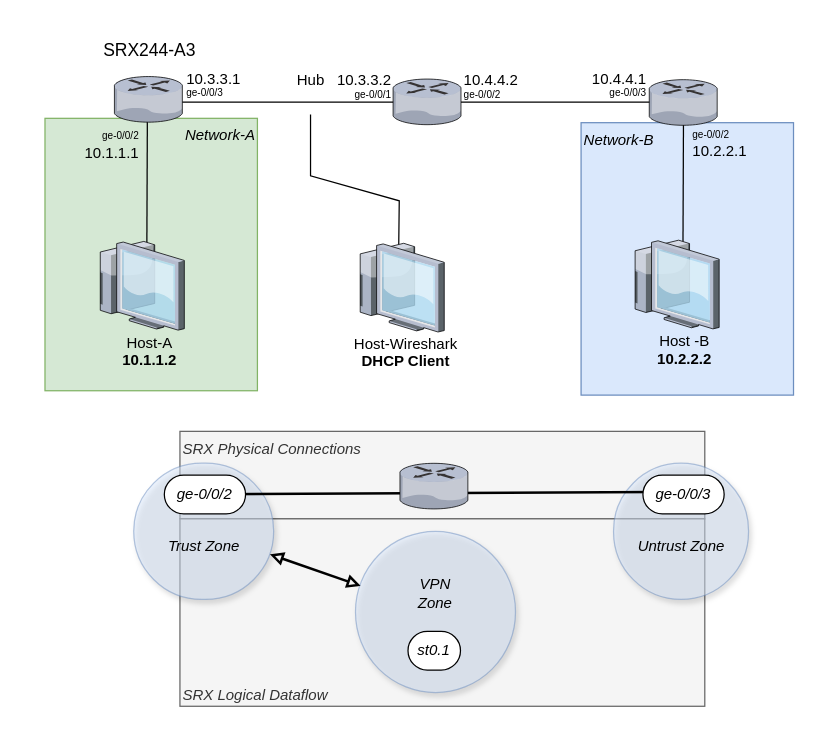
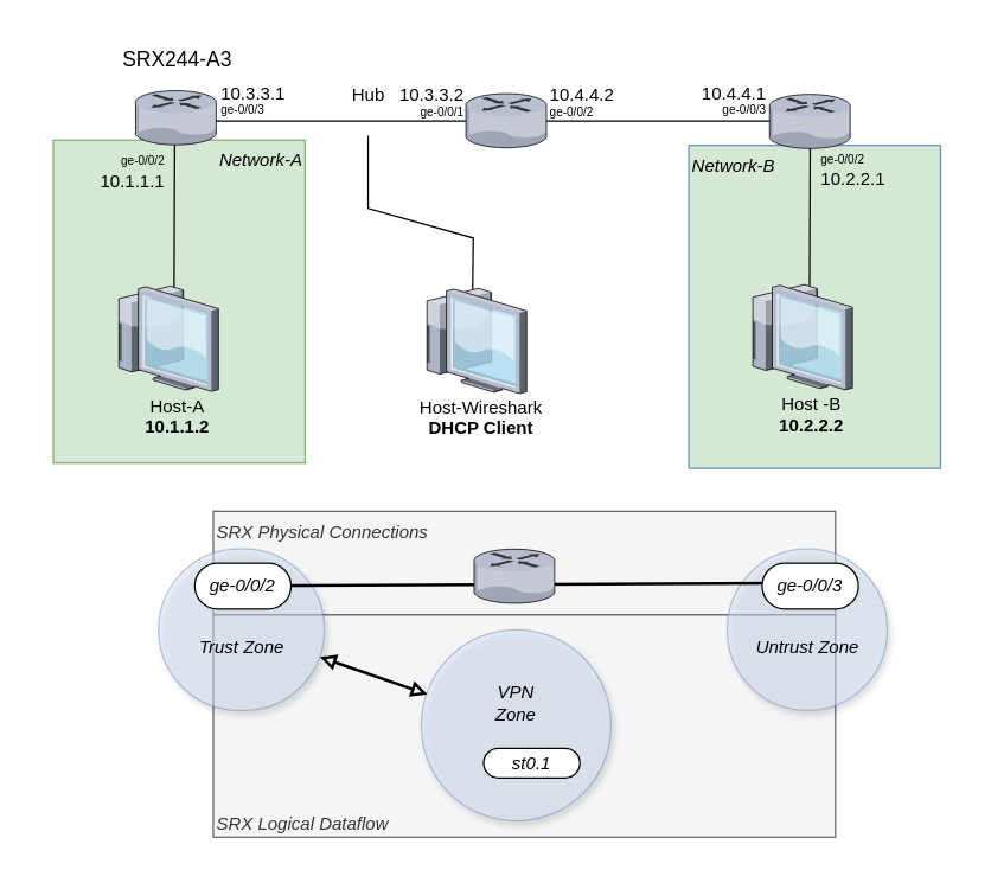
  <mxCell id="0" />
  <mxCell id="1" parent="0" />
  <mxCell id="2" value="SRX Physical Connections" style="rounded=0;whiteSpace=wrap;html=1;align=left;fillColor=#f5f5f5;verticalAlign=top;strokeColor=#666666;fontStyle=2;fontColor=#333333;" parent="1" vertex="1"><mxGeometry x="143.5" y="344.5" width="420" height="70" as="geometry" /></mxCell>
  <mxCell id="3" value="SRX Logical Dataflow" style="rounded=0;whiteSpace=wrap;html=1;align=left;fillColor=#f5f5f5;verticalAlign=bottom;strokeColor=#666666;fontStyle=2;fontColor=#333333;" parent="1" vertex="1"><mxGeometry x="143.5" y="414.5" width="420" height="150" as="geometry" /></mxCell>
  <mxCell id="4" value="Trust Zone" style="rounded=1;whiteSpace=wrap;html=1;align=center;fillColor=#dae8fc;verticalAlign=middle;strokeColor=#6c8ebf;fontStyle=2;comic=0;glass=0;shadow=1;arcSize=50;opacity=50;spacingTop=25;" parent="1" vertex="1"><mxGeometry x="106.5" y="370" width="112" height="109" as="geometry" /></mxCell>
  <mxCell id="5" value="Network-A" style="rounded=0;whiteSpace=wrap;html=1;align=right;fillColor=#d5e8d4;verticalAlign=top;strokeColor=#82b366;fontStyle=2" parent="1" vertex="1"><mxGeometry x="35.5" y="94" width="170" height="218" as="geometry" /></mxCell>
- <mxCell id="6" value="Network-B" style="rounded=0;whiteSpace=wrap;html=1;align=left;fillColor=#dae8fc;verticalAlign=top;strokeColor=#6c8ebf;fontStyle=2" parent="1" vertex="1"><mxGeometry x="464.5" y="97.5" width="170" height="218" as="geometry" /></mxCell>
+ <mxCell id="6" value="Network-B" style="rounded=0;whiteSpace=wrap;html=1;align=left;fillColor=#d5e8d4;verticalAlign=top;strokeColor=#6c8ebf;fontStyle=2;" parent="1" vertex="1"><mxGeometry x="464.5" y="97.5" width="170" height="218" as="geometry" /></mxCell>
  <mxCell id="7" style="edgeStyle=none;rounded=0;html=1;jettySize=auto;orthogonalLoop=1;endArrow=none;endFill=0;" parent="1" edge="1"><mxGeometry relative="1" as="geometry"><mxPoint x="248" y="91" as="sourcePoint" /><mxPoint x="318.5" y="203" as="targetPoint" /><Array as="points"><mxPoint x="248" y="140" /><mxPoint x="319" y="160" /></Array></mxGeometry></mxCell>
  <mxCell id="8" style="edgeStyle=none;rounded=0;html=1;jettySize=auto;orthogonalLoop=1;endArrow=none;endFill=0;" parent="1" edge="1"><mxGeometry relative="1" as="geometry"><mxPoint x="117.5" y="73" as="sourcePoint" /><mxPoint x="117" y="200.5" as="targetPoint" /></mxGeometry></mxCell>
  <mxCell id="9" style="edgeStyle=none;rounded=0;html=1;jettySize=auto;orthogonalLoop=1;endArrow=none;endFill=0;" parent="1" edge="1"><mxGeometry relative="1" as="geometry"><mxPoint x="126.5" y="81" as="sourcePoint" /><mxPoint x="541.5" y="81" as="targetPoint" /></mxGeometry></mxCell>
  <mxCell id="10" value="" style="group" parent="1" vertex="1" connectable="0"><mxGeometry x="20.5" y="20.571" width="243.5" height="105" as="geometry" /></mxCell>
  <mxCell id="11" value="&lt;div align=&quot;right&quot;&gt;&lt;div align=&quot;right&quot;&gt;&lt;font style=&quot;font-size: 8px&quot;&gt;ge-0/0/2&lt;/font&gt;&lt;/div&gt;&lt;/div&gt;10.1.1.1" style="text;html=1;resizable=0;points=[];autosize=1;align=right;verticalAlign=bottom;spacingTop=-4;" parent="10" vertex="1"><mxGeometry x="31.5" y="80" width="60" height="30" as="geometry" /></mxCell>
  <mxCell id="12" value="" style="verticalLabelPosition=bottom;aspect=fixed;html=1;verticalAlign=top;strokeColor=none;align=center;outlineConnect=0;shape=mxgraph.citrix.router;" parent="10" vertex="1"><mxGeometry x="70.5" y="40" width="55" height="36.5" as="geometry" /></mxCell>
  <mxCell id="13" value="&lt;div&gt;&lt;font style=&quot;font-size: 14px&quot;&gt;SRX244-A3&lt;/font&gt;&lt;/div&gt;" style="text;html=1;resizable=0;points=[];autosize=1;align=center;verticalAlign=top;spacingTop=-4;" parent="10" vertex="1"><mxGeometry x="53" y="8.5" width="90" height="20" as="geometry" /></mxCell>
  <mxCell id="14" value="&lt;div align=&quot;left&quot;&gt;10.3.3.1&lt;br&gt;&lt;/div&gt;&lt;div style=&quot;font-size: 8px&quot; align=&quot;left&quot;&gt;ge-0/0/3&lt;/div&gt;" style="text;html=1;resizable=0;points=[];autosize=1;align=left;verticalAlign=bottom;spacingTop=-4;" parent="10" vertex="1"><mxGeometry x="126" y="31" width="60" height="30" as="geometry" /></mxCell>
  <mxCell id="15" value="Hub" style="shape=image;html=1;verticalAlign=top;verticalLabelPosition=bottom;labelBackgroundColor=#ffffff;imageAspect=0;aspect=fixed;image=https://cdn1.iconfinder.com/data/icons/Momentum_MatteEntireSet/32/network-hub.png;spacingTop=-50;" parent="10" vertex="1"><mxGeometry x="211.5" y="47.429" width="32" height="32" as="geometry" /></mxCell>
  <mxCell id="16" value="" style="group" parent="1" vertex="1" connectable="0"><mxGeometry x="448.5" y="23.071" width="198" height="106.5" as="geometry" /></mxCell>
  <mxCell id="17" style="edgeStyle=none;rounded=0;html=1;jettySize=auto;orthogonalLoop=1;endArrow=none;endFill=0;" parent="16" edge="1"><mxGeometry relative="1" as="geometry"><mxPoint x="98" y="58.429" as="sourcePoint" /><mxPoint x="97.5" y="185.929" as="targetPoint" /></mxGeometry></mxCell>
  <mxCell id="18" value="&lt;div align=&quot;left&quot;&gt;&lt;div&gt;&lt;font style=&quot;font-size: 8px&quot;&gt;ge-0/0/2&lt;/font&gt;&lt;/div&gt;&lt;/div&gt;&lt;div align=&quot;left&quot;&gt;10.2.2.1&lt;/div&gt;" style="text;html=1;resizable=0;points=[];autosize=1;align=left;verticalAlign=bottom;spacingTop=-4;" parent="16" vertex="1"><mxGeometry x="103" y="76.5" width="60" height="30" as="geometry" /></mxCell>
  <mxCell id="19" value="" style="verticalLabelPosition=bottom;aspect=fixed;html=1;verticalAlign=top;strokeColor=none;align=center;outlineConnect=0;shape=mxgraph.citrix.router;" parent="16" vertex="1"><mxGeometry x="70.5" y="40" width="55" height="36.5" as="geometry" /></mxCell>
  <mxCell id="20" value="&lt;div align=&quot;right&quot;&gt;10.4.4.1&lt;br&gt;&lt;/div&gt;&lt;div style=&quot;font-size: 8px&quot; align=&quot;right&quot;&gt;ge-0/0/3&lt;/div&gt;" style="text;html=1;resizable=0;points=[];autosize=1;align=right;verticalAlign=bottom;spacingTop=-4;" parent="16" vertex="1"><mxGeometry x="9.5" y="29" width="60" height="30" as="geometry" /></mxCell>
  <mxCell id="21" value="" style="group" parent="1" vertex="1" connectable="0"><mxGeometry x="504" y="191.5" width="85.5" height="111" as="geometry" /></mxCell>
  <mxCell id="22" value="" style="verticalLabelPosition=bottom;aspect=fixed;html=1;verticalAlign=top;strokeColor=none;align=center;outlineConnect=0;shape=mxgraph.citrix.thin_client;" parent="21" vertex="1"><mxGeometry width="71" height="71" as="geometry" /></mxCell>
  <mxCell id="23" value="&lt;div align=&quot;center&quot;&gt;Host -B&lt;br&gt;&lt;/div&gt;&lt;div align=&quot;center&quot;&gt;&lt;b&gt;10.2.2.2&lt;/b&gt;&lt;br&gt;&lt;/div&gt;&lt;div align=&quot;center&quot;&gt;&lt;br&gt;&lt;/div&gt;" style="text;html=1;resizable=0;points=[];autosize=1;align=center;verticalAlign=top;spacingTop=-4;" parent="21" vertex="1"><mxGeometry x="13" y="71" width="60" height="40" as="geometry" /></mxCell>
  <mxCell id="24" value="" style="group" parent="1" vertex="1" connectable="0"><mxGeometry x="76" y="192.5" width="85.5" height="111" as="geometry" /></mxCell>
  <mxCell id="25" value="" style="verticalLabelPosition=bottom;aspect=fixed;html=1;verticalAlign=top;strokeColor=none;align=center;outlineConnect=0;shape=mxgraph.citrix.thin_client;" parent="24" vertex="1"><mxGeometry width="71" height="71" as="geometry" /></mxCell>
  <mxCell id="26" value="&lt;div align=&quot;center&quot;&gt;Host-A &lt;br&gt;&lt;/div&gt;&lt;div align=&quot;center&quot;&gt;&lt;b&gt;10.1.1.2&lt;/b&gt;&lt;br&gt;&lt;/div&gt;&lt;div align=&quot;center&quot;&gt;&lt;br&gt;&lt;/div&gt;" style="text;html=1;resizable=0;points=[];autosize=1;align=center;verticalAlign=top;spacingTop=-4;" parent="24" vertex="1"><mxGeometry x="13" y="71" width="60" height="40" as="geometry" /></mxCell>
  <mxCell id="27" value="" style="group" parent="1" vertex="1" connectable="0"><mxGeometry x="284" y="194" width="113" height="110" as="geometry" /></mxCell>
  <mxCell id="28" value="" style="verticalLabelPosition=bottom;aspect=fixed;html=1;verticalAlign=top;strokeColor=none;align=center;outlineConnect=0;shape=mxgraph.citrix.thin_client;" parent="27" vertex="1"><mxGeometry width="71" height="71" as="geometry" /></mxCell>
  <mxCell id="29" value="&lt;div align=&quot;center&quot;&gt;Host-Wireshark&lt;/div&gt;&lt;div align=&quot;center&quot;&gt;&lt;b&gt;DHCP Client&lt;/b&gt;&lt;br&gt;&lt;/div&gt;" style="text;html=1;resizable=0;points=[];autosize=1;align=center;verticalAlign=top;spacingTop=-4;" parent="27" vertex="1"><mxGeometry x="-10.5" y="71" width="100" height="30" as="geometry" /></mxCell>
  <mxCell id="30" value="&lt;div align=&quot;center&quot;&gt;VPN&lt;/div&gt;&lt;div&gt;Zone&lt;br&gt;&lt;/div&gt;" style="rounded=1;whiteSpace=wrap;html=1;align=center;fillColor=#dae8fc;verticalAlign=middle;strokeColor=#6c8ebf;fontStyle=2;comic=0;glass=0;shadow=1;arcSize=50;opacity=50;spacingTop=-30;spacingLeft=0;" parent="1" vertex="1"><mxGeometry x="284" y="424.5" width="128" height="129" as="geometry" /></mxCell>
  <mxCell id="31" style="edgeStyle=none;rounded=0;html=1;jettySize=auto;orthogonalLoop=1;endArrow=block;endFill=0;strokeWidth=2;startArrow=block;startFill=0;targetPerimeterSpacing=-4;sourcePerimeterSpacing=-3;" parent="1" source="4" target="30" edge="1"><mxGeometry relative="1" as="geometry"><mxPoint x="508.5" y="499.5" as="sourcePoint" /><mxPoint x="383.5" y="489.5" as="targetPoint" /></mxGeometry></mxCell>
  <mxCell id="32" value="Untrust Zone" style="rounded=1;whiteSpace=wrap;html=1;align=center;fillColor=#dae8fc;verticalAlign=middle;strokeColor=#6c8ebf;fontStyle=2;comic=0;glass=0;shadow=1;arcSize=50;opacity=50;spacingTop=25;" parent="1" vertex="1"><mxGeometry x="490.5" y="370" width="108" height="109" as="geometry" /></mxCell>
  <mxCell id="33" style="edgeStyle=none;rounded=0;html=1;jettySize=auto;orthogonalLoop=1;endArrow=none;endFill=0;strokeWidth=2;exitX=0;exitY=0.5;exitDx=0;exitDy=0;entryX=1;entryY=0.5;entryDx=0;entryDy=0;" parent="1" source="38" edge="1"><mxGeometry relative="1" as="geometry"><mxPoint x="143.5" y="392.833" as="sourcePoint" /><mxPoint x="563.5" y="392.833" as="targetPoint" /><Array as="points" /></mxGeometry></mxCell>
  <mxCell id="34" value="" style="verticalLabelPosition=bottom;aspect=fixed;html=1;verticalAlign=top;strokeColor=none;align=center;outlineConnect=0;shape=mxgraph.citrix.router;" parent="1" vertex="1"><mxGeometry x="319.5" y="370.071" width="55" height="36.5" as="geometry" /></mxCell>
- <mxCell id="35" value="st0.1" style="rounded=1;whiteSpace=wrap;html=1;align=center;verticalAlign=middle;fontStyle=2;comic=0;glass=0;shadow=0;arcSize=50;" parent="1" vertex="1"><mxGeometry x="326" y="504.5" width="42" height="31" as="geometry" /></mxCell>
+ <mxCell id="35" value="st0.1" style="rounded=1;whiteSpace=wrap;html=1;align=center;verticalAlign=middle;fontStyle=2;comic=0;glass=0;shadow=0;arcSize=50;" parent="1" vertex="1"><mxGeometry x="326" y="504.5" width="65" height="20" as="geometry" /></mxCell>
  <mxCell id="36" value="&lt;div align=&quot;right&quot;&gt;ge-0/0/3&lt;/div&gt;" style="rounded=1;whiteSpace=wrap;html=1;align=center;verticalAlign=middle;fontStyle=2;comic=0;glass=0;shadow=0;arcSize=50;" parent="1" vertex="1"><mxGeometry x="514" y="379.5" width="65" height="31" as="geometry" /></mxCell>
  <mxCell id="37" style="edgeStyle=none;rounded=0;html=1;jettySize=auto;orthogonalLoop=1;endArrow=none;endFill=0;strokeWidth=2;exitX=0;exitY=0.5;exitDx=0;exitDy=0;entryX=1;entryY=0.5;entryDx=0;entryDy=0;" parent="1" target="38" edge="1"><mxGeometry relative="1" as="geometry"><mxPoint x="143.5" y="392.833" as="sourcePoint" /><mxPoint x="563.5" y="392.833" as="targetPoint" /><Array as="points" /></mxGeometry></mxCell>
  <mxCell id="38" value="&lt;div align=&quot;right&quot;&gt;ge-0/0/2&lt;/div&gt;" style="rounded=1;whiteSpace=wrap;html=1;align=center;verticalAlign=middle;fontStyle=2;comic=0;glass=0;shadow=0;arcSize=50;" parent="1" vertex="1"><mxGeometry x="131" y="379.5" width="65" height="31" as="geometry" /></mxCell>
  <mxCell id="39" value="" style="group" vertex="1" connectable="0" parent="1"><mxGeometry x="243.5" y="22.571" width="198" height="106.5" as="geometry" /></mxCell>
  <mxCell id="40" value="" style="verticalLabelPosition=bottom;aspect=fixed;html=1;verticalAlign=top;strokeColor=none;align=center;outlineConnect=0;shape=mxgraph.citrix.router;" vertex="1" parent="39"><mxGeometry x="70.5" y="40" width="55" height="36.5" as="geometry" /></mxCell>
  <mxCell id="41" value="&lt;div align=&quot;right&quot;&gt;10.3.3.2&lt;/div&gt;&lt;div style=&quot;font-size: 8px&quot; align=&quot;right&quot;&gt;ge-0/0/1&lt;/div&gt;" style="text;html=1;resizable=0;points=[];autosize=1;align=right;verticalAlign=bottom;spacingTop=-4;" vertex="1" parent="39"><mxGeometry x="10.5" y="30" width="60" height="30" as="geometry" /></mxCell>
  <mxCell id="42" value="&lt;div align=&quot;left&quot;&gt;10.4.4.2&lt;/div&gt;&lt;div style=&quot;font-size: 8px&quot; align=&quot;left&quot;&gt;ge-0/0/2&lt;/div&gt;" style="text;html=1;resizable=0;points=[];autosize=1;align=left;verticalAlign=bottom;spacingTop=-4;" vertex="1" parent="39"><mxGeometry x="125.5" y="30" width="60" height="30" as="geometry" /></mxCell>
